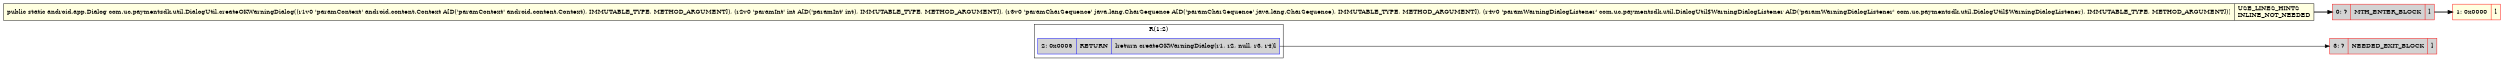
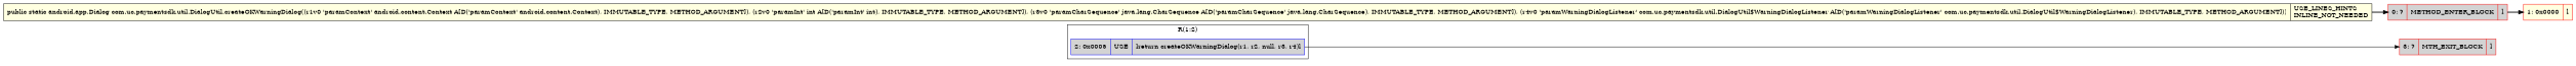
  digraph {
    rankdir=LR
    node [color=red fillcolor=lightgrey shape=record style=filled]
    edge [style=bold]
-   n1 [color=blue label="{2\:\ 0x0005|RETURN\l|lreturn createOKWarningDialog(r1, r2, null, r3, r4)l}"]
-   n2 [label="{3\:\ ?|NEEDED_EXIT_BLOCK\l|l}"]
-   n3 [label="{0\:\ ?|MTH_ENTER_BLOCK\l|l}"]
+   n1 [color=blue label="{2\:\ 0x0005|USE\l|lreturn createOKWarningDialog(r1, r2, null, r3, r4)l}"]
+   n2 [label="{3\:\ ?|MTH_EXIT_BLOCK\l|l}"]
+   n3 [label="{0\:\ ?|METHOD_ENTER_BLOCK\l|l}"]
    n4 [fillcolor=lightyellow label="{1\:\ 0x0000|l}"]
    n5 [fillcolor=lightyellow label="{public static android.app.Dialog com.uc.paymentsdk.util.DialogUtil.createOKWarningDialog((r1v0 'paramContext' android.content.Context A[D('paramContext' android.content.Context), IMMUTABLE_TYPE, METHOD_ARGUMENT]), (r2v0 'paramInt' int A[D('paramInt' int), IMMUTABLE_TYPE, METHOD_ARGUMENT]), (r3v0 'paramCharSequence' java.lang.CharSequence A[D('paramCharSequence' java.lang.CharSequence), IMMUTABLE_TYPE, METHOD_ARGUMENT]), (r4v0 'paramWarningDialogListener' com.uc.paymentsdk.util.DialogUtil$WarningDialogListener A[D('paramWarningDialogListener' com.uc.paymentsdk.util.DialogUtil$WarningDialogListener), IMMUTABLE_TYPE, METHOD_ARGUMENT]))  | USE_LINES_HINTS\lINLINE_NOT_NEEDED\l}" color=""]
    subgraph cluster_1 {
      label="R(1:2)"
      n1
    }
    n1 -> n2 [style=solid]
    n3 -> n4
    n5 -> n3
  }
